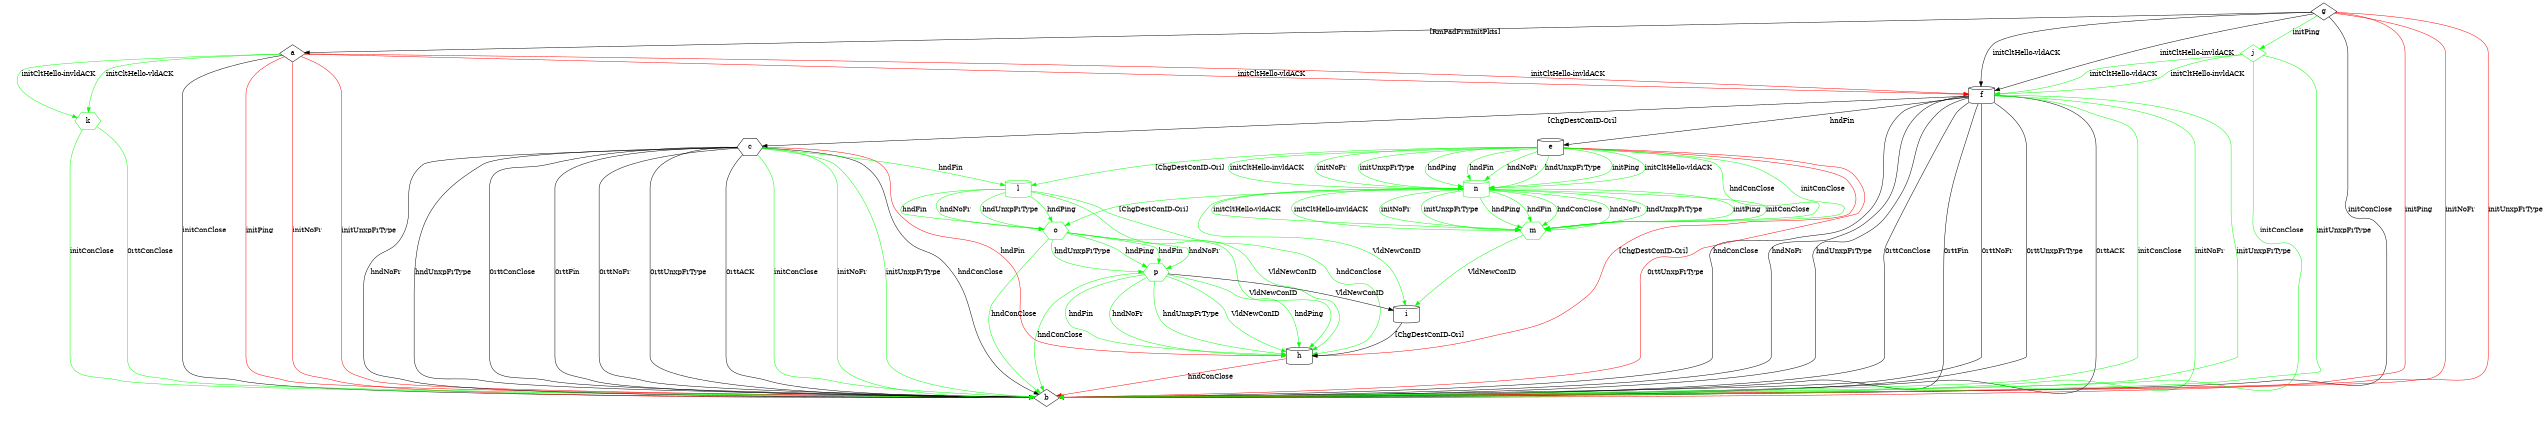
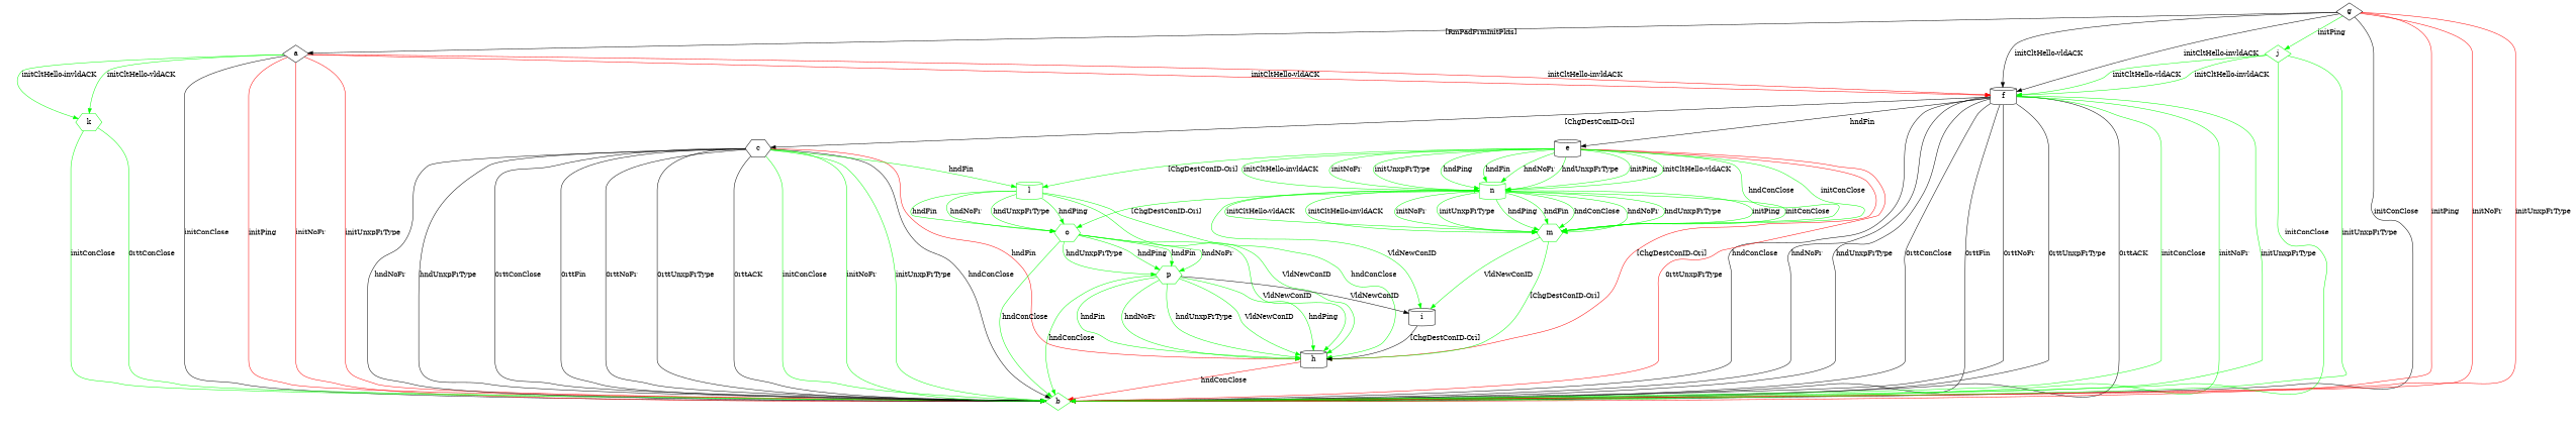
  digraph {
    node [shape=cylinder]
    edge [color=green]
    a [shape=diamond]
-   b [shape=diamond]
+   b [shape=diamond color=green]
    f
    k [color=green shape=hexagon]
    c [shape=hexagon]
    e
    h
    l [color=green]
    m [color=green shape=hexagon]
    n [color=green]
    o [color=green shape=hexagon]
    p [color=green shape=hexagon]
    g [shape=diamond]
    j [color=green shape=diamond]
    i
    a -> b [label="initConClose " color=""]
    a -> b [color=red label="initPing "]
    a -> b [color=red label="initNoFr "]
    a -> b [color=red label="initUnxpFrType "]
    a -> f [color=red label="initCltHello-vldACK "]
    a -> f [color=red label="initCltHello-invldACK "]
    a -> k [label="initCltHello-vldACK "]
    a -> k [label="initCltHello-invldACK "]
    f -> b [label="hndConClose " color=""]
    f -> b [label="hndNoFr " color=""]
    f -> b [label="hndUnxpFrType " color=""]
    f -> b [label="0rttConClose " color=""]
    f -> b [label="0rttFin " color=""]
    f -> b [label="0rttNoFr " color=""]
    f -> b [label="0rttUnxpFrType " color=""]
    f -> b [label="0rttACK " color=""]
    f -> b [label="initConClose "]
    f -> b [label="initNoFr "]
    f -> b [label="initUnxpFrType "]
    f -> c [label="[ChgDestConID-Ori] " color=""]
    f -> e [label="hndFin " color=""]
    k -> b [label="initConClose "]
    k -> b [label="0rttConClose "]
    c -> b [label="hndConClose " color=""]
    c -> b [label="hndNoFr " color=""]
    c -> b [label="hndUnxpFrType " color=""]
    c -> b [label="0rttConClose " color=""]
    c -> b [label="0rttFin " color=""]
    c -> b [label="0rttNoFr " color=""]
    c -> b [label="0rttUnxpFrType " color=""]
    c -> b [label="0rttACK " color=""]
    c -> b [label="initConClose "]
    c -> b [label="initNoFr "]
    c -> b [label="initUnxpFrType "]
    c -> h [color=red label="hndFin "]
    c -> l [label="hndFin "]
    e -> b [color=red label="0rttUnxpFrType "]
    e -> h [color=red label="[ChgDestConID-Ori] "]
    e -> l [label="[ChgDestConID-Ori] "]
    e -> m [label="initConClose "]
    e -> m [label="hndConClose "]
    e -> n [label="initPing "]
    e -> n [label="initCltHello-vldACK "]
    e -> n [label="initCltHello-invldACK "]
    e -> n [label="initNoFr "]
    e -> n [label="initUnxpFrType "]
    e -> n [label="hndPing "]
    e -> n [label="hndFin "]
    e -> n [label="hndNoFr "]
    e -> n [label="hndUnxpFrType "]
    h -> b [color=red label="hndConClose "]
    l -> h [label="hndConClose "]
    l -> h [label="VldNewConID "]
    l -> o [label="hndPing "]
    l -> o [label="hndFin "]
    l -> o [label="hndNoFr "]
    l -> o [label="hndUnxpFrType "]
+   m -> h [label="[ChgDestConID-Ori] "]
    m -> i [label="VldNewConID "]
    n -> m [label="initPing "]
    n -> m [label="initConClose "]
    n -> m [label="initCltHello-vldACK "]
    n -> m [label="initCltHello-invldACK "]
    n -> m [label="initNoFr "]
    n -> m [label="initUnxpFrType "]
    n -> m [label="hndPing "]
    n -> m [label="hndFin "]
    n -> m [label="hndConClose "]
    n -> m [label="hndNoFr "]
    n -> m [label="hndUnxpFrType "]
    n -> o [label="[ChgDestConID-Ori] "]
    n -> i [label="VldNewConID "]
    o -> b [label="hndConClose "]
    o -> h [label="VldNewConID "]
    o -> p [label="hndPing "]
    o -> p [label="hndFin "]
    o -> p [label="hndNoFr "]
    o -> p [label="hndUnxpFrType "]
    p -> b [label="hndConClose "]
    p -> h [label="hndPing "]
    p -> h [label="hndFin "]
    p -> h [label="hndNoFr "]
    p -> h [label="hndUnxpFrType "]
    p -> h [label="VldNewConID "]
    p -> i [label="VldNewConID " color=""]
    g -> a [label="[RmPadFrmInitPkts] " color=""]
    g -> b [label="initConClose " color=""]
    g -> b [color=red label="initPing "]
    g -> b [color=red label="initNoFr "]
    g -> b [color=red label="initUnxpFrType "]
    g -> f [label="initCltHello-vldACK " color=""]
    g -> f [label="initCltHello-invldACK " color=""]
    g -> j [label="initPing "]
    j -> b [label="initConClose "]
    j -> b [label="initUnxpFrType "]
    j -> f [label="initCltHello-vldACK "]
    j -> f [label="initCltHello-invldACK "]
    i -> h [label="[ChgDestConID-Ori] " color=""]
  }
